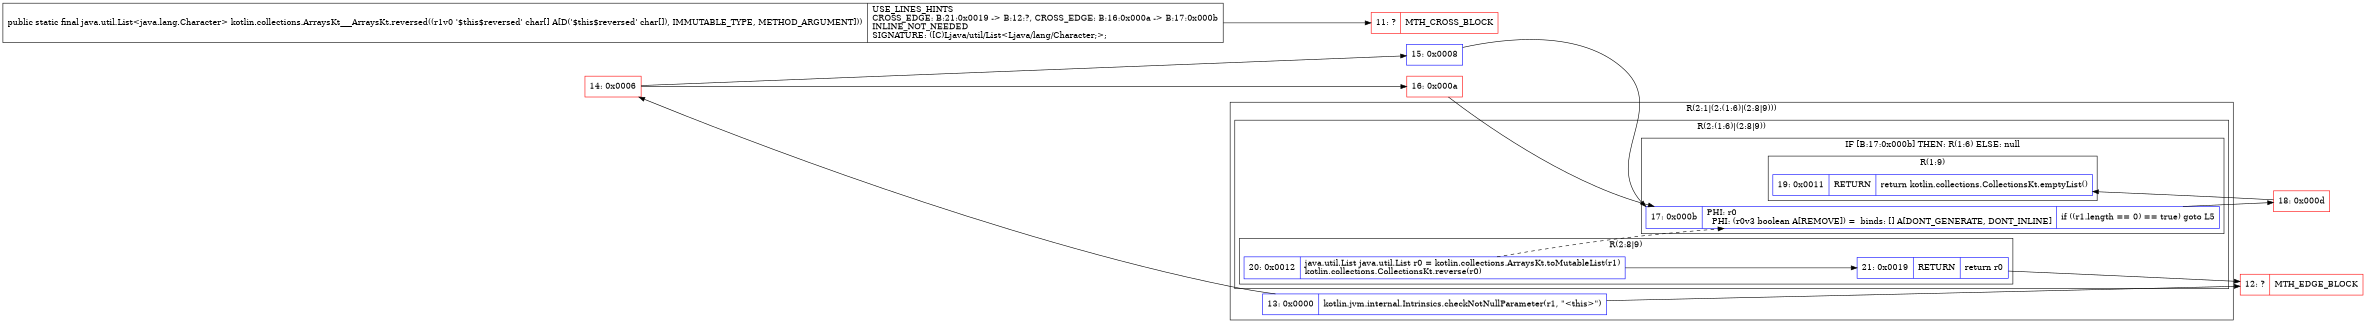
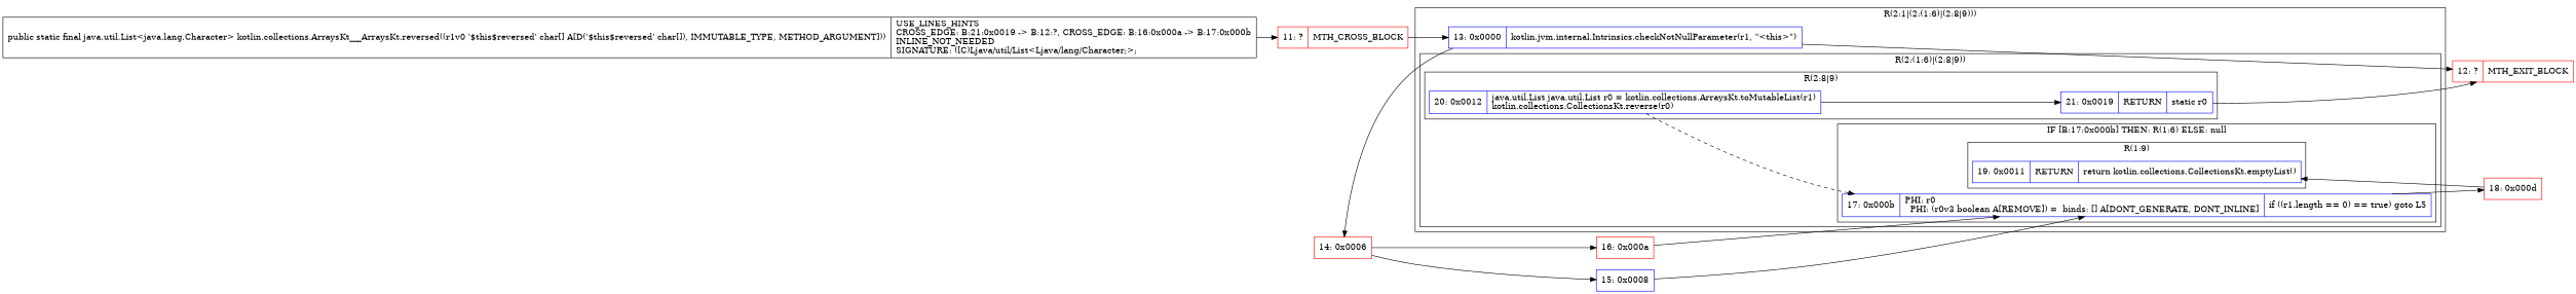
  digraph {
    rankdir=LR
    node [color=blue shape=record]
    n1 [label="{19\:\ 0x0011|RETURN\l|return kotlin.collections.CollectionsKt.emptyList()\l}"]
    n2 [label="{17\:\ 0x000b|PHI: r0 \l  PHI: (r0v3 boolean A[REMOVE]) =  binds: [] A[DONT_GENERATE, DONT_INLINE]\l|if ((r1.length == 0) == true) goto L5\l}"]
    n3 [label="{20\:\ 0x0012|java.util.List java.util.List r0 = kotlin.collections.ArraysKt.toMutableList(r1)\lkotlin.collections.CollectionsKt.reverse(r0)\l}"]
-   n4 [label="{21\:\ 0x0019|RETURN\l|return r0\l}"]
+   n4 [label="{21\:\ 0x0019|RETURN\l|static r0\l}"]
    n5 [label="{13\:\ 0x0000|kotlin.jvm.internal.Intrinsics.checkNotNullParameter(r1, \"\<this\>\")\l}"]
    n6 [color=red label="{18\:\ 0x000d}"]
-   n7 [color=red label="{12\:\ ?|MTH_EDGE_BLOCK\l}"]
+   n7 [color=red label="{12\:\ ?|MTH_EXIT_BLOCK\l}"]
    n8 [color=red label="{14\:\ 0x0006}"]
    n9 [label="{15\:\ 0x0008}"]
    n10 [color=red label="{16\:\ 0x000a}"]
    n11 [color=red label="{11\:\ ?|MTH_CROSS_BLOCK\l}"]
    n12 [label="{public static final java.util.List\<java.lang.Character\> kotlin.collections.ArraysKt___ArraysKt.reversed((r1v0 '$this$reversed' char[] A[D('$this$reversed' char[]), IMMUTABLE_TYPE, METHOD_ARGUMENT]))  | USE_LINES_HINTS\lCROSS_EDGE: B:21:0x0019 \-\> B:12:?, CROSS_EDGE: B:16:0x000a \-\> B:17:0x000b\lINLINE_NOT_NEEDED\lSIGNATURE: ([C)Ljava\/util\/List\<Ljava\/lang\/Character;\>;\l}" color=""]
    subgraph cluster_1 {
      label="R(2:1|(2:(1:6)|(2:8|9)))"
      n5
      subgraph cluster_2 {
        label="R(2:(1:6)|(2:8|9))"
        subgraph cluster_3 {
          label="IF [B:17:0x000b] THEN: R(1:6) ELSE: null"
          n2
          subgraph cluster_4 {
            label="R(1:9)"
            n1
          }
        }
        subgraph cluster_5 {
          label="R(2:8|9)"
          n3
          n4
        }
      }
    }
    n2 -> n6
    n3 -> n2 [style=dashed]
    n3 -> n4
    n4 -> n7
    n5 -> n7
    n5 -> n8
    n6 -> n1
    n8 -> n9
    n8 -> n10
    n9 -> n2
    n10 -> n2
+   n11 -> n5
    n12 -> n11
  }
